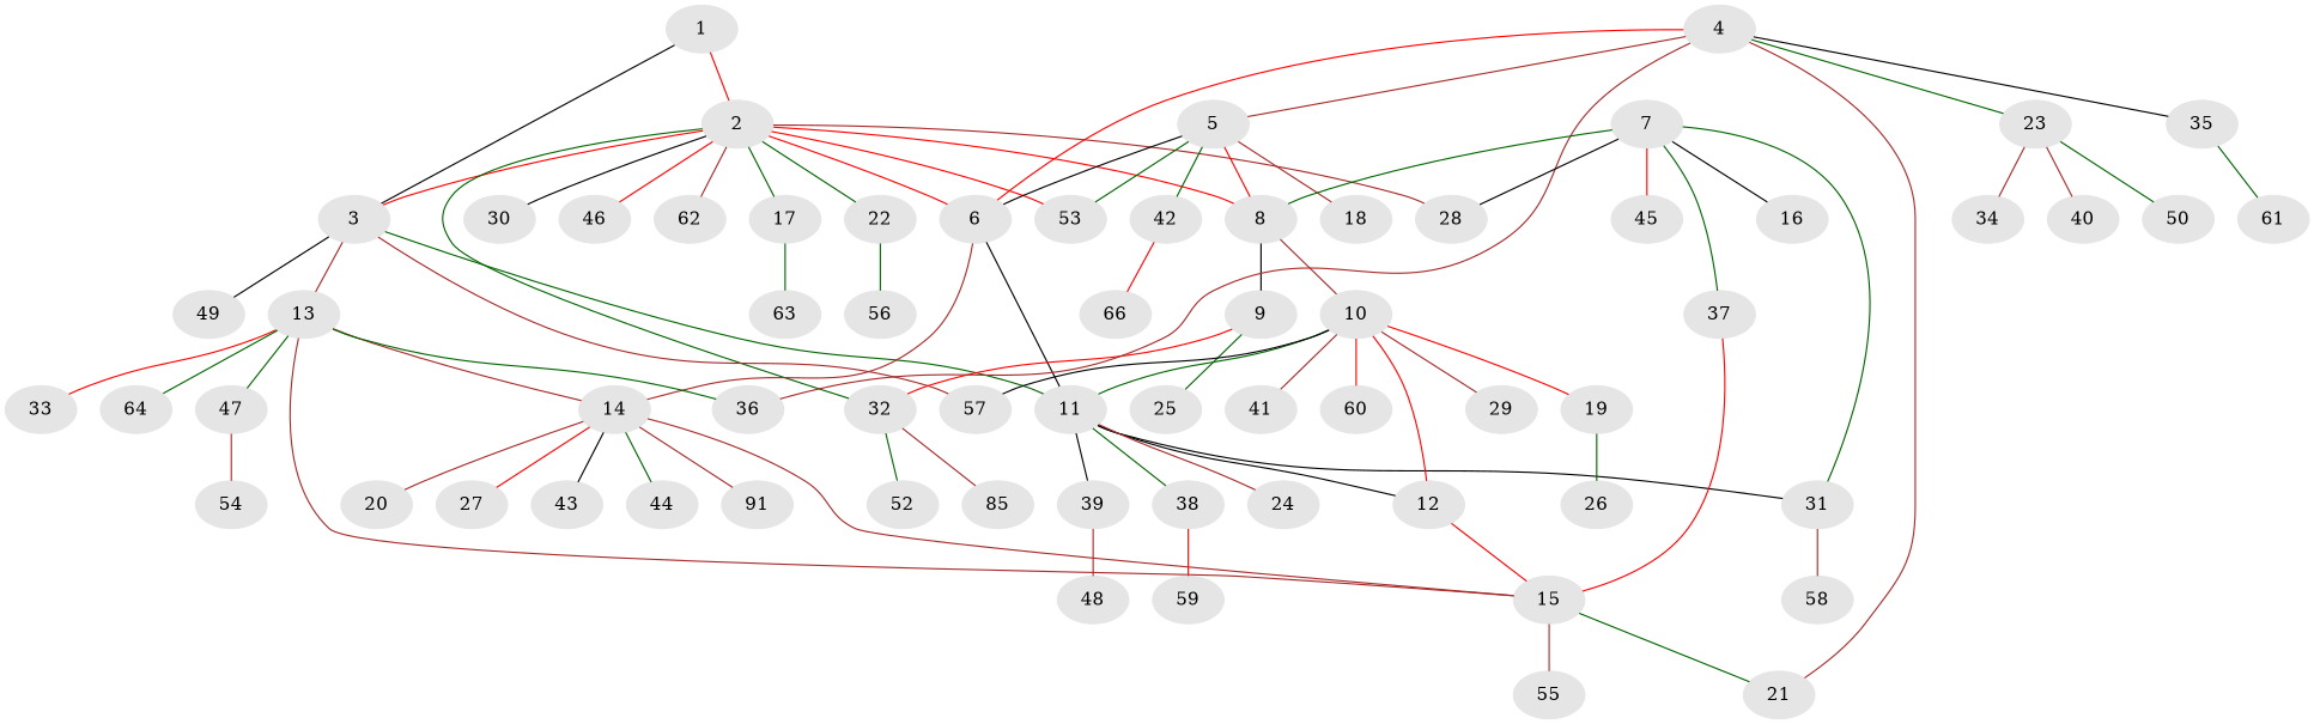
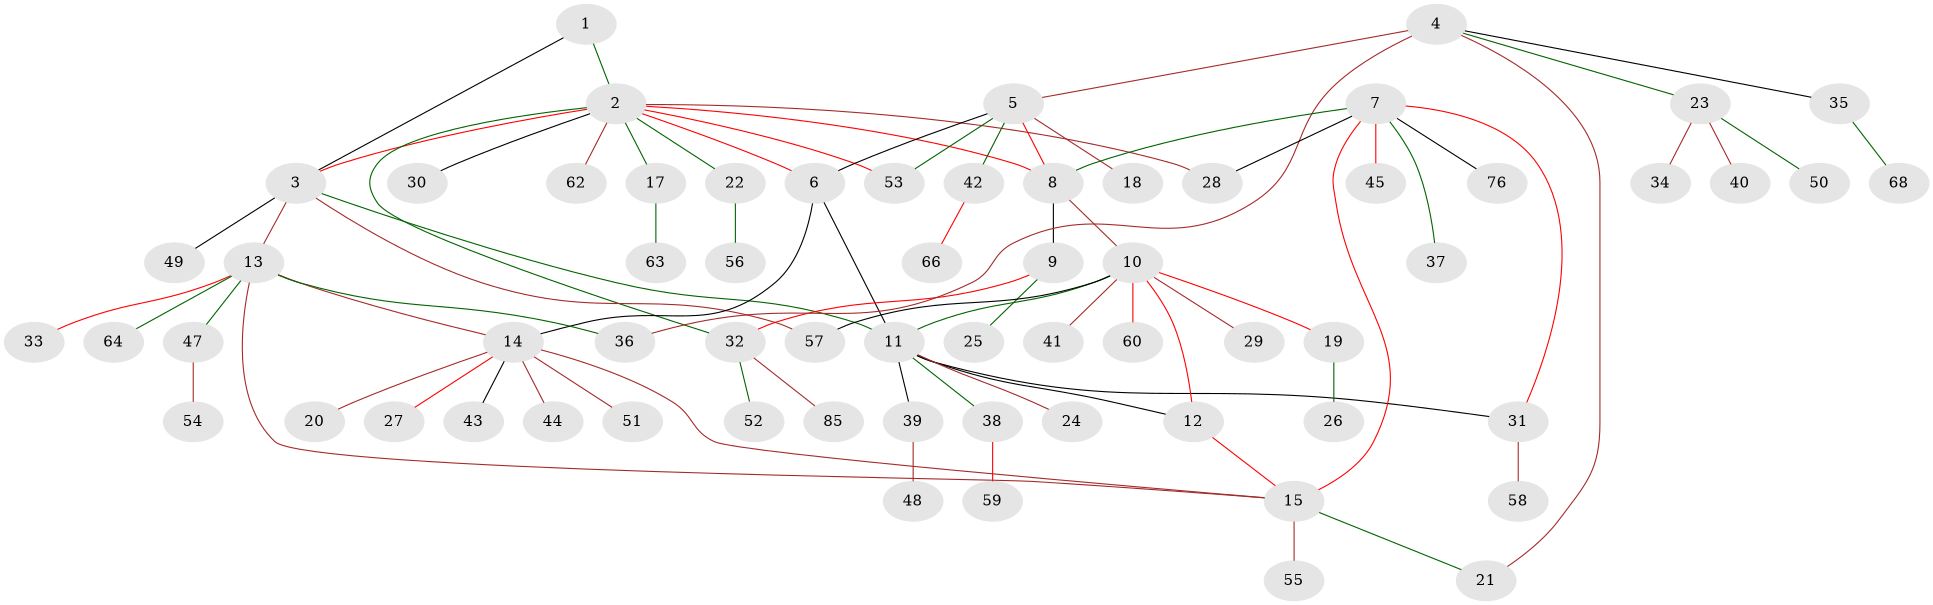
  graph {
    node [color=gray90 style=filled]
    edge [color=brown]
    1
    2
    3
    6
    8
    17
    22
    28
    30
    32
-   46
    53
    62
    11
    13
    49
    57
    14
    9
    10
    63
    56
    52
    n24 [label=85]
    31
    12
    24
    38
    39
    36
    15
    47
    33
    64
    4
    5
    21
    23
    35
    18
    42
    34
    40
    50
-   61
+   61 [label=68]
    66
    20
    27
    43
    44
-   51 [label=91]
+   51
    7
-   16
+   16 [label=76]
    37
    45
    25
    55
    58
    19
    29
    41
    60
    26
    54
    59
    48
-   1 -- 2 [color=red]
+   1 -- 2 [color=darkgreen]
    1 -- 3 [color=black]
    2 -- 3 [color=red]
    2 -- 6 [color=red]
    2 -- 8 [color=red]
    2 -- 17 [color=darkgreen]
    2 -- 22 [color=darkgreen]
    2 -- 28
    2 -- 30 [color=black]
    2 -- 32 [color=darkgreen]
-   2 -- 46 [color=red]
    2 -- 53 [color=red]
    2 -- 62
    3 -- 11 [color=darkgreen]
    3 -- 13
    3 -- 49 [color=black]
    3 -- 57
    6 -- 11 [color=black]
-   6 -- 14
+   6 -- 14 [color=black]
    8 -- 9 [color=black]
    8 -- 10
    17 -- 63 [color=darkgreen]
    22 -- 56 [color=darkgreen]
    32 -- 52 [color=darkgreen]
    32 -- n24
    11 -- 31 [color=black]
    11 -- 12 [color=black]
    11 -- 24
    11 -- 38 [color=darkgreen]
    11 -- 39 [color=black]
    13 -- 14
    13 -- 36 [color=darkgreen]
    13 -- 15
    13 -- 47 [color=darkgreen]
    13 -- 33 [color=red]
    13 -- 64 [color=darkgreen]
    14 -- 15
    14 -- 20
    14 -- 27 [color=red]
    14 -- 43 [color=black]
-   14 -- 44 [color=darkgreen]
+   14 -- 44
    14 -- 51
    9 -- 32 [color=red]
    9 -- 25 [color=darkgreen]
    10 -- 11 [color=darkgreen]
    10 -- 57 [color=black]
    10 -- 12 [color=red]
    10 -- 19 [color=red]
    10 -- 29
    10 -- 41
    10 -- 60 [color=red]
    31 -- 58
    12 -- 15 [color=red]
    38 -- 59 [color=red]
    39 -- 48
    15 -- 21 [color=darkgreen]
    15 -- 55
    47 -- 54
-   4 -- 6 [color=red]
    4 -- 36
    4 -- 5
    4 -- 21
    4 -- 23 [color=darkgreen]
    4 -- 35 [color=black]
    5 -- 6 [color=black]
    5 -- 8 [color=red]
    5 -- 53 [color=darkgreen]
    5 -- 18
    5 -- 42 [color=darkgreen]
    23 -- 34
    23 -- 40
    23 -- 50 [color=darkgreen]
    35 -- 61 [color=darkgreen]
    42 -- 66 [color=red]
    7 -- 8 [color=darkgreen]
    7 -- 28 [color=black]
-   7 -- 31 [color=darkgreen]
-   37 -- 15 [color=red]
+   7 -- 31 [color=red]
+   7 -- 15 [color=red]
    7 -- 16 [color=black]
    7 -- 37 [color=darkgreen]
    7 -- 45 [color=red]
    19 -- 26 [color=darkgreen]
  }
